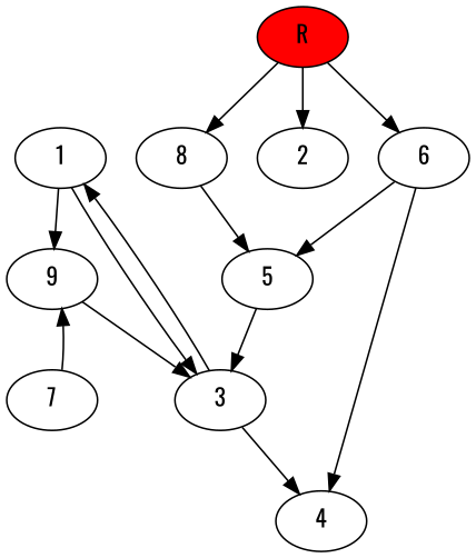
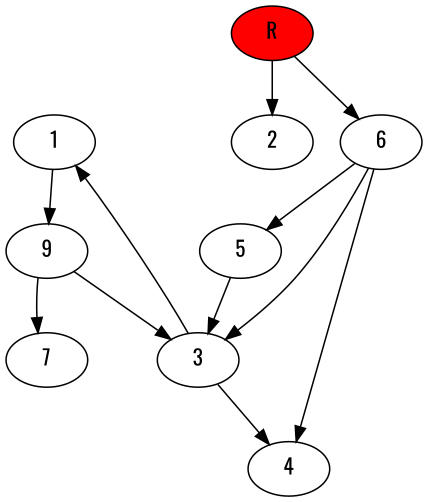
  digraph {
    fontname=Oswald
    node [fontname=Oswald]
    edge [fontname=Oswald]
    1
    3
    9
    4
    5
    6
    7
-   8
    R [fillcolor="#ff0000" style=filled]
    2
-   1 -> 3
+   6 -> 3
    1 -> 9
    3 -> 1
    3 -> 4
    9 -> 3
    5 -> 3
    6 -> 4
    6 -> 5
-   7 -> 9
-   8 -> 5
+   9 -> 7
    R -> 6
-   R -> 8
    R -> 2
  }
